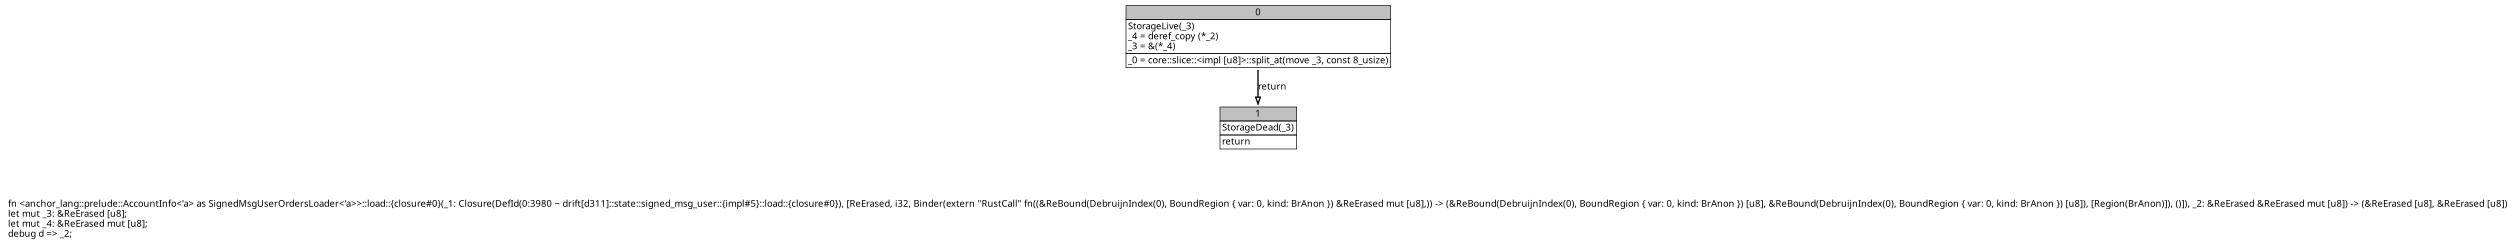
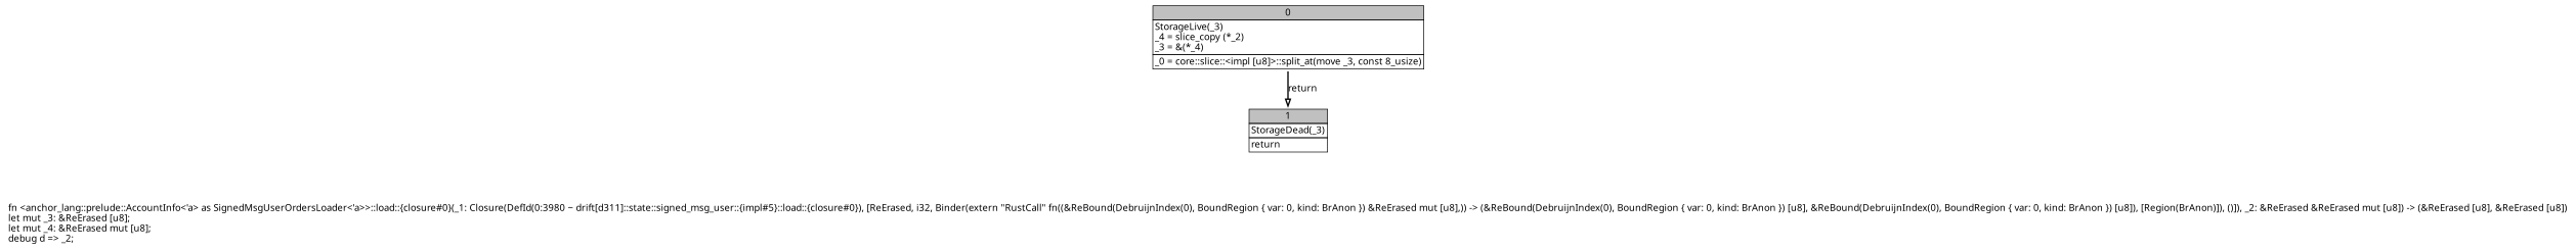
  digraph {
    fontname="Noto Sans"
    label=<fn &lt;anchor_lang::prelude::AccountInfo&lt;'a&gt; as SignedMsgUserOrdersLoader&lt;'a&gt;&gt;::load::{closure#0}(_1: Closure(DefId(0:3980 ~ drift[d311]::state::signed_msg_user::{impl#5}::load::{closure#0}), [ReErased, i32, Binder(extern &quot;RustCall&quot; fn((&amp;ReBound(DebruijnIndex(0), BoundRegion { var: 0, kind: BrAnon }) &amp;ReErased mut [u8],)) -&gt; (&amp;ReBound(DebruijnIndex(0), BoundRegion { var: 0, kind: BrAnon }) [u8], &amp;ReBound(DebruijnIndex(0), BoundRegion { var: 0, kind: BrAnon }) [u8]), [Region(BrAnon)]), ()]), _2: &amp;ReErased &amp;ReErased mut [u8]) -&gt; (&amp;ReErased [u8], &amp;ReErased [u8])<br align="left"/>let mut _3: &amp;ReErased [u8];<br align="left"/>let mut _4: &amp;ReErased mut [u8];<br align="left"/>debug d =&gt; _2;<br align="left"/>>
    node [fontname="Noto Sans" shape=none]
-   n1 [label=<<table border="0" cellborder="1" cellspacing="0"><tr><td bgcolor="gray" align="center" colspan="1">0</td></tr><tr><td align="left" balign="left">StorageLive(_3)<br/>_4 = deref_copy (*_2)<br/>_3 = &amp;(*_4)<br/></td></tr><tr><td align="left">_0 = core::slice::&lt;impl [u8]&gt;::split_at(move _3, const 8_usize)</td></tr></table>>]
+   n1 [label=<<table border="0" cellborder="1" cellspacing="0"><tr><td bgcolor="gray" align="center" colspan="1">0</td></tr><tr><td align="left" balign="left">StorageLive(_3)<br/>_4 = slice_copy (*_2)<br/>_3 = &amp;(*_4)<br/></td></tr><tr><td align="left">_0 = core::slice::&lt;impl [u8]&gt;::split_at(move _3, const 8_usize)</td></tr></table>>]
    n2 [label=<<table border="0" cellborder="1" cellspacing="0"><tr><td bgcolor="gray" align="center" colspan="1">1</td></tr><tr><td align="left" balign="left">StorageDead(_3)<br/></td></tr><tr><td align="left">return</td></tr></table>>]
    n1 -> n2 [fontname="Noto Sans" label=return style=bold arrowhead=onormal]
  }
